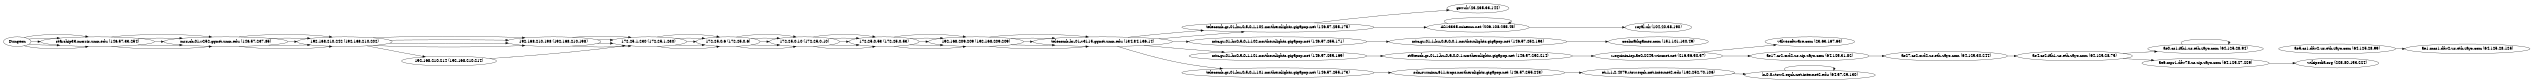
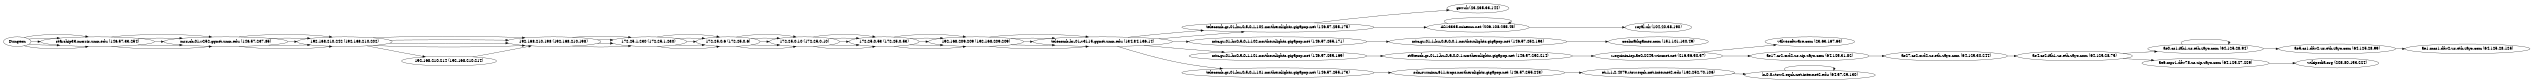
  digraph {
    rankdir=LR
    Dungeon
    "starship33.morris.umn.edu (146.57.33.254)"
    "mrs-cb-01-v252.ggnet.umn.edu (146.57.237.85)"
    n4 [label="192.168.210.242 (192.168.210.202)"]
    "192.168.210.198 (192.168.210.198)"
    "192.168.210.214 (192.168.210.214)"
    "172.25.1.230 (172.25.1.230)"
    "172.25.0.6 (172.25.0.6)"
    "172.25.0.10 (172.25.0.10)"
    "172.25.0.53 (172.25.0.53)"
    "192.168.209.209 (192.168.209.209)"
    "telecomb-br-01-v3115.ggnet.umn.edu (134.84.136.14)"
    "telecomb-gr-01-hu-0-5-0-1-102.northernlights.gigapop.net (146.57.255.175)"
    "mtc-gr-01-hu0-5-0-1-102.northernlights.gigapop.net (146.57.255.171)"
    "mtc-gr-01-hu0-5-0-1-101.northernlights.gigapop.net (146.57.255.169)"
    "telecomb-gr-01-hu-0-5-0-1-101.northernlights.gigapop.net (146.57.255.173)"
    "gov.uk (23.235.33.144)"
    "AS13335.micemn.net (206.108.255.45)"
    "mtc-gr-01-1-hu-0-9-0-0.1.northernlights.gigapop.net (146.57.252.193)"
    "statecob-gr-01-1-hu-0-9-0-0.1.northernlights.gigapop.net (146.57.252.214)"
    "sdn-sw.minn-611-trcps.northernlights.gigapop.net (146.57.255.243)"
    n22 [label="royal.uk (104.20.38.190)"]
    "coolmathgames.com (151.101.130.49)"
    "r-equinix-isp-ae0-2245.wiscnet.net (216.56.50.57)"
    "valvesoftware.com (23.63.167.63)"
    "ae17.cr2.ord2.us.zip.zayo.com (64.125.31.82)"
    "et-1-1-2.4079.rtsw.eqch.net.internet2.edu (162.252.70.106)"
    "lo-0.8.rtsw2.eqch.net.internet2.edu (64.57.29.130)"
    "ae27.cs2.ord2.us.eth.zayo.com (64.125.30.244)"
    "ae4.cs2.iah1.us.eth.zayo.com (64.125.28.75)"
    "ae0.cs1.iah1.us.eth.zayo.com (64.125.28.94)"
    "ae6.mpr1.dfw78.us.zip.zayo.com (64.125.27.229)"
    "ae5.cs1.dfw2.us.eth.zayo.com (64.125.28.99)"
    "ae1.mcs1.dfw2.us.eth.zayo.com (64.125.28.125)"
    "wikipedia.org (208.80.153.224)"
    Dungeon -> "starship33.morris.umn.edu (146.57.33.254)"
    Dungeon -> "starship33.morris.umn.edu (146.57.33.254)"
    Dungeon -> "starship33.morris.umn.edu (146.57.33.254)"
    Dungeon -> "starship33.morris.umn.edu (146.57.33.254)"
    Dungeon -> "starship33.morris.umn.edu (146.57.33.254)"
    "starship33.morris.umn.edu (146.57.33.254)" -> "mrs-cb-01-v252.ggnet.umn.edu (146.57.237.85)"
    "starship33.morris.umn.edu (146.57.33.254)" -> "mrs-cb-01-v252.ggnet.umn.edu (146.57.237.85)"
    "starship33.morris.umn.edu (146.57.33.254)" -> "mrs-cb-01-v252.ggnet.umn.edu (146.57.237.85)"
    "starship33.morris.umn.edu (146.57.33.254)" -> "mrs-cb-01-v252.ggnet.umn.edu (146.57.237.85)"
    "starship33.morris.umn.edu (146.57.33.254)" -> "mrs-cb-01-v252.ggnet.umn.edu (146.57.237.85)"
    "mrs-cb-01-v252.ggnet.umn.edu (146.57.237.85)" -> n4
    "mrs-cb-01-v252.ggnet.umn.edu (146.57.237.85)" -> n4
    "mrs-cb-01-v252.ggnet.umn.edu (146.57.237.85)" -> n4
    "mrs-cb-01-v252.ggnet.umn.edu (146.57.237.85)" -> n4
    "mrs-cb-01-v252.ggnet.umn.edu (146.57.237.85)" -> n4
    n4 -> "192.168.210.198 (192.168.210.198)"
    n4 -> "192.168.210.198 (192.168.210.198)"
    n4 -> "192.168.210.198 (192.168.210.198)"
    n4 -> "192.168.210.198 (192.168.210.198)"
    n4 -> "192.168.210.214 (192.168.210.214)"
    "192.168.210.198 (192.168.210.198)" -> "172.25.1.230 (172.25.1.230)"
    "192.168.210.198 (192.168.210.198)" -> "172.25.1.230 (172.25.1.230)"
    "192.168.210.198 (192.168.210.198)" -> "172.25.1.230 (172.25.1.230)"
    "192.168.210.198 (192.168.210.198)" -> "172.25.1.230 (172.25.1.230)"
-   "192.168.210.214 (192.168.210.214)" -> "172.25.1.230 (172.25.1.230)"
+   "192.168.210.214 (192.168.210.214)" -> "192.168.210.198 (192.168.210.198)"
    "172.25.1.230 (172.25.1.230)" -> "172.25.0.6 (172.25.0.6)"
    "172.25.1.230 (172.25.1.230)" -> "172.25.0.6 (172.25.0.6)"
    "172.25.1.230 (172.25.1.230)" -> "172.25.0.6 (172.25.0.6)"
    "172.25.1.230 (172.25.1.230)" -> "172.25.0.6 (172.25.0.6)"
    "172.25.1.230 (172.25.1.230)" -> "172.25.0.6 (172.25.0.6)"
    "172.25.0.6 (172.25.0.6)" -> "172.25.0.10 (172.25.0.10)"
    "172.25.0.6 (172.25.0.6)" -> "172.25.0.10 (172.25.0.10)"
    "172.25.0.6 (172.25.0.6)" -> "172.25.0.10 (172.25.0.10)"
    "172.25.0.6 (172.25.0.6)" -> "172.25.0.10 (172.25.0.10)"
    "172.25.0.6 (172.25.0.6)" -> "172.25.0.10 (172.25.0.10)"
    "172.25.0.10 (172.25.0.10)" -> "172.25.0.53 (172.25.0.53)"
    "172.25.0.10 (172.25.0.10)" -> "172.25.0.53 (172.25.0.53)"
    "172.25.0.10 (172.25.0.10)" -> "172.25.0.53 (172.25.0.53)"
    "172.25.0.10 (172.25.0.10)" -> "172.25.0.53 (172.25.0.53)"
    "172.25.0.10 (172.25.0.10)" -> "172.25.0.53 (172.25.0.53)"
    "172.25.0.53 (172.25.0.53)" -> "192.168.209.209 (192.168.209.209)"
    "172.25.0.53 (172.25.0.53)" -> "192.168.209.209 (192.168.209.209)"
    "172.25.0.53 (172.25.0.53)" -> "192.168.209.209 (192.168.209.209)"
    "172.25.0.53 (172.25.0.53)" -> "192.168.209.209 (192.168.209.209)"
    "172.25.0.53 (172.25.0.53)" -> "192.168.209.209 (192.168.209.209)"
    "192.168.209.209 (192.168.209.209)" -> "telecomb-br-01-v3115.ggnet.umn.edu (134.84.136.14)"
    "192.168.209.209 (192.168.209.209)" -> "telecomb-br-01-v3115.ggnet.umn.edu (134.84.136.14)"
    "192.168.209.209 (192.168.209.209)" -> "telecomb-br-01-v3115.ggnet.umn.edu (134.84.136.14)"
    "192.168.209.209 (192.168.209.209)" -> "telecomb-br-01-v3115.ggnet.umn.edu (134.84.136.14)"
    "192.168.209.209 (192.168.209.209)" -> "telecomb-br-01-v3115.ggnet.umn.edu (134.84.136.14)"
    "telecomb-br-01-v3115.ggnet.umn.edu (134.84.136.14)" -> "telecomb-gr-01-hu-0-5-0-1-102.northernlights.gigapop.net (146.57.255.175)"
    "telecomb-br-01-v3115.ggnet.umn.edu (134.84.136.14)" -> "telecomb-gr-01-hu-0-5-0-1-102.northernlights.gigapop.net (146.57.255.175)"
    "telecomb-br-01-v3115.ggnet.umn.edu (134.84.136.14)" -> "mtc-gr-01-hu0-5-0-1-102.northernlights.gigapop.net (146.57.255.171)"
    "telecomb-br-01-v3115.ggnet.umn.edu (134.84.136.14)" -> "mtc-gr-01-hu0-5-0-1-101.northernlights.gigapop.net (146.57.255.169)"
    "telecomb-br-01-v3115.ggnet.umn.edu (134.84.136.14)" -> "telecomb-gr-01-hu-0-5-0-1-101.northernlights.gigapop.net (146.57.255.173)"
    "telecomb-gr-01-hu-0-5-0-1-102.northernlights.gigapop.net (146.57.255.175)" -> "gov.uk (23.235.33.144)"
    "telecomb-gr-01-hu-0-5-0-1-102.northernlights.gigapop.net (146.57.255.175)" -> "AS13335.micemn.net (206.108.255.45)"
    "mtc-gr-01-hu0-5-0-1-102.northernlights.gigapop.net (146.57.255.171)" -> "mtc-gr-01-1-hu-0-9-0-0.1.northernlights.gigapop.net (146.57.252.193)"
    "mtc-gr-01-hu0-5-0-1-101.northernlights.gigapop.net (146.57.255.169)" -> "statecob-gr-01-1-hu-0-9-0-0.1.northernlights.gigapop.net (146.57.252.214)"
    "telecomb-gr-01-hu-0-5-0-1-101.northernlights.gigapop.net (146.57.255.173)" -> "sdn-sw.minn-611-trcps.northernlights.gigapop.net (146.57.255.243)"
    "AS13335.micemn.net (206.108.255.45)" -> "AS13335.micemn.net (206.108.255.45)"
    "AS13335.micemn.net (206.108.255.45)" -> n22
    "mtc-gr-01-1-hu-0-9-0-0.1.northernlights.gigapop.net (146.57.252.193)" -> "coolmathgames.com (151.101.130.49)"
    "statecob-gr-01-1-hu-0-9-0-0.1.northernlights.gigapop.net (146.57.252.214)" -> "r-equinix-isp-ae0-2245.wiscnet.net (216.56.50.57)"
    "sdn-sw.minn-611-trcps.northernlights.gigapop.net (146.57.255.243)" -> "et-1-1-2.4079.rtsw.eqch.net.internet2.edu (162.252.70.106)"
    "r-equinix-isp-ae0-2245.wiscnet.net (216.56.50.57)" -> "valvesoftware.com (23.63.167.63)"
    "r-equinix-isp-ae0-2245.wiscnet.net (216.56.50.57)" -> "ae17.cr2.ord2.us.zip.zayo.com (64.125.31.82)"
    "ae17.cr2.ord2.us.zip.zayo.com (64.125.31.82)" -> "ae27.cs2.ord2.us.eth.zayo.com (64.125.30.244)"
    "et-1-1-2.4079.rtsw.eqch.net.internet2.edu (162.252.70.106)" -> "lo-0.8.rtsw2.eqch.net.internet2.edu (64.57.29.130)"
    "lo-0.8.rtsw2.eqch.net.internet2.edu (64.57.29.130)" -> "lo-0.8.rtsw2.eqch.net.internet2.edu (64.57.29.130)"
    "ae27.cs2.ord2.us.eth.zayo.com (64.125.30.244)" -> "ae4.cs2.iah1.us.eth.zayo.com (64.125.28.75)"
    "ae4.cs2.iah1.us.eth.zayo.com (64.125.28.75)" -> "ae0.cs1.iah1.us.eth.zayo.com (64.125.28.94)"
    "ae4.cs2.iah1.us.eth.zayo.com (64.125.28.75)" -> "ae6.mpr1.dfw78.us.zip.zayo.com (64.125.27.229)"
    "ae0.cs1.iah1.us.eth.zayo.com (64.125.28.94)" -> "ae0.cs1.iah1.us.eth.zayo.com (64.125.28.94)"
+   "ae0.cs1.iah1.us.eth.zayo.com (64.125.28.94)" -> "ae5.cs1.dfw2.us.eth.zayo.com (64.125.28.99)"
    "ae6.mpr1.dfw78.us.zip.zayo.com (64.125.27.229)" -> "wikipedia.org (208.80.153.224)"
    "ae5.cs1.dfw2.us.eth.zayo.com (64.125.28.99)" -> "ae1.mcs1.dfw2.us.eth.zayo.com (64.125.28.125)"
  }
